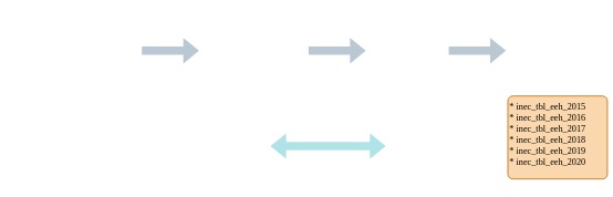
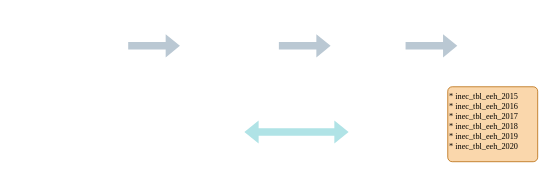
  <mxCell id="0" />
  <mxCell id="1" parent="0" />
  <mxCell id="2" value="" style="shape=image;verticalLabelPosition=bottom;labelBackgroundColor=default;verticalAlign=middle;aspect=fixed;imageAspect=0;image=https://upload.wikimedia.org/wikipedia/commons/a/a8/Logo_del_INEC_Ecuador.png;" vertex="1" parent="1"><mxGeometry x="20" y="20" width="133.6" height="80" as="geometry" /></mxCell>
  <mxCell id="3" value="" style="shape=flexArrow;endArrow=classic;html=1;rounded=0;verticalAlign=middle;fillColor=#bac8d3;strokeColor=none;" edge="1" parent="1"><mxGeometry width="50" height="50" relative="1" as="geometry"><mxPoint x="170" y="60.36" as="sourcePoint" /><mxPoint x="240" y="60.36" as="targetPoint" /></mxGeometry></mxCell>
  <mxCell id="4" value="" style="shape=image;verticalLabelPosition=bottom;labelBackgroundColor=default;verticalAlign=middle;aspect=fixed;imageAspect=0;image=https://cdn-icons-png.flaticon.com/512/617/617449.png;" vertex="1" parent="1"><mxGeometry x="280" y="30.86" width="60" height="60" as="geometry" /></mxCell>
  <mxCell id="5" value="" style="shape=flexArrow;endArrow=classic;html=1;rounded=0;verticalAlign=middle;fillColor=#bac8d3;strokeColor=none;" edge="1" parent="1"><mxGeometry width="50" height="50" relative="1" as="geometry"><mxPoint x="371" y="60.36" as="sourcePoint" /><mxPoint x="441" y="60.36" as="targetPoint" /></mxGeometry></mxCell>
  <mxCell id="6" value="" style="shape=image;verticalLabelPosition=bottom;labelBackgroundColor=default;verticalAlign=middle;aspect=fixed;imageAspect=0;image=https://cdn-icons-png.flaticon.com/512/724/724831.png;" vertex="1" parent="1"><mxGeometry x="470" y="35.86" width="50" height="50" as="geometry" /></mxCell>
  <mxCell id="7" value="" style="shape=flexArrow;endArrow=classic;html=1;rounded=0;verticalAlign=middle;fillColor=#bac8d3;strokeColor=none;" edge="1" parent="1"><mxGeometry width="50" height="50" relative="1" as="geometry"><mxPoint x="540" y="60.36" as="sourcePoint" /><mxPoint x="610" y="60.36" as="targetPoint" /></mxGeometry></mxCell>
  <mxCell id="8" value="" style="shape=image;verticalLabelPosition=bottom;labelBackgroundColor=default;verticalAlign=middle;aspect=fixed;imageAspect=0;image=https://www.geomapik.com/wp-content/uploads/2019/09/postgresql-logo-921x1024.png;" vertex="1" parent="1"><mxGeometry x="620" y="20" width="73.5" height="81.72" as="geometry" /></mxCell>
- <mxCell id="9" value="* inec_tbl_eeh_2015&lt;br style=&quot;font-size: 11px;&quot;&gt;* inec_tbl_eeh_2016&lt;br style=&quot;font-size: 11px;&quot;&gt;* inec_tbl_eeh_2017&lt;br style=&quot;font-size: 11px;&quot;&gt;* inec_tbl_eeh_2018&lt;br style=&quot;font-size: 11px;&quot;&gt;* inec_tbl_eeh_2019&lt;br style=&quot;font-size: 11px;&quot;&gt;* inec_tbl_eeh_2020" style="text;whiteSpace=wrap;html=1;fontFamily=Tahoma;fontSize=11;labelBackgroundColor=none;labelBorderColor=none;fillColor=#fad7ac;strokeColor=#b46504;rounded=1;arcSize=6;" vertex="1" parent="1"><mxGeometry x="611.75" y="115" width="120" height="100" as="geometry" /></mxCell>
+ <mxCell id="9" value="* inec_tbl_eeh_2015&lt;br style=&quot;font-size: 11px;&quot;&gt;* inec_tbl_eeh_2016&lt;br style=&quot;font-size: 11px;&quot;&gt;* inec_tbl_eeh_2017&lt;br style=&quot;font-size: 11px;&quot;&gt;* inec_tbl_eeh_2018&lt;br style=&quot;font-size: 11px;&quot;&gt;* inec_tbl_eeh_2019&lt;br style=&quot;font-size: 11px;&quot;&gt;* inec_tbl_eeh_2020" style="text;whiteSpace=wrap;html=1;fontFamily=Tahoma;fontSize=11;labelBackgroundColor=none;labelBorderColor=none;fillColor=#fad7ac;strokeColor=#b46504;rounded=1;arcSize=6;" vertex="1" parent="1"><mxGeometry x="596.75" y="115" width="120" height="100" as="geometry" /></mxCell>
  <mxCell id="10" value="" style="shape=flexArrow;endArrow=classic;startArrow=classic;html=1;rounded=0;fillColor=#b0e3e6;strokeColor=none;" edge="1" parent="1"><mxGeometry width="100" height="100" relative="1" as="geometry"><mxPoint x="325" y="175.36" as="sourcePoint" /><mxPoint x="465" y="175.36" as="targetPoint" /></mxGeometry></mxCell>
